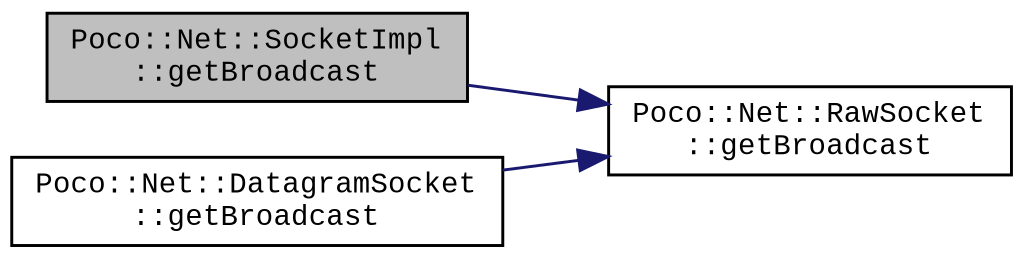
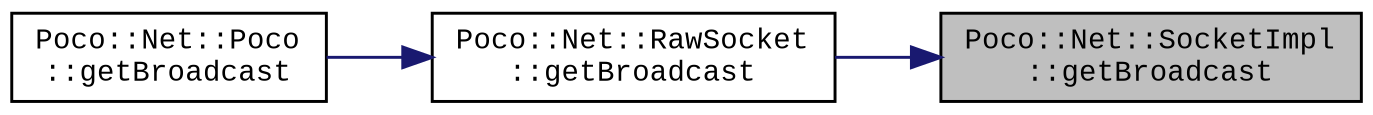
  digraph {
    fontname="Liberation Mono"
    rankdir=RL
    node [color=black fillcolor=white fontname="Liberation Mono" fontsize=10 shape=record style=filled]
    edge [color=midnightblue dir=back fontname="Liberation Mono" fontsize=10 labelfontname=Helvetica labelfontsize=10 style=solid]
    n1 [fillcolor=grey75 fontcolor=black height=0.2 label="Poco::Net::SocketImpl\l::getBroadcast" width=0.4]
    n2 [height=0.2 label="Poco::Net::RawSocket\l::getBroadcast" width=0.4]
-   n3 [height=0.2 label="Poco::Net::DatagramSocket\l::getBroadcast" width=0.4]
-   n2 -> n1
+   n3 [height=0.2 label="Poco::Net::Poco\l::getBroadcast" width=0.4]
+   n1 -> n2
    n2 -> n3
  }
